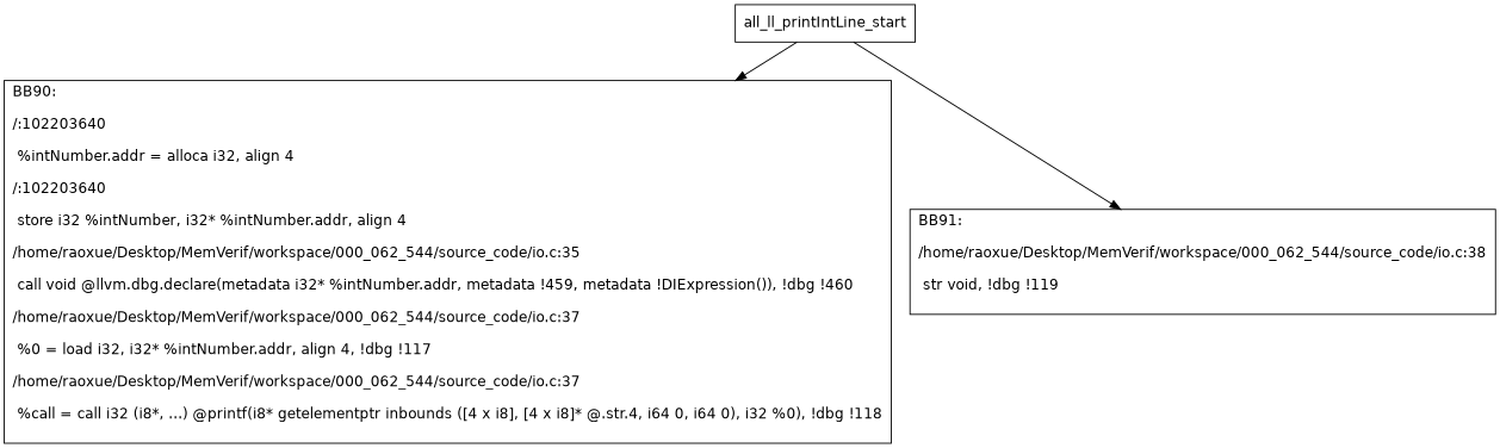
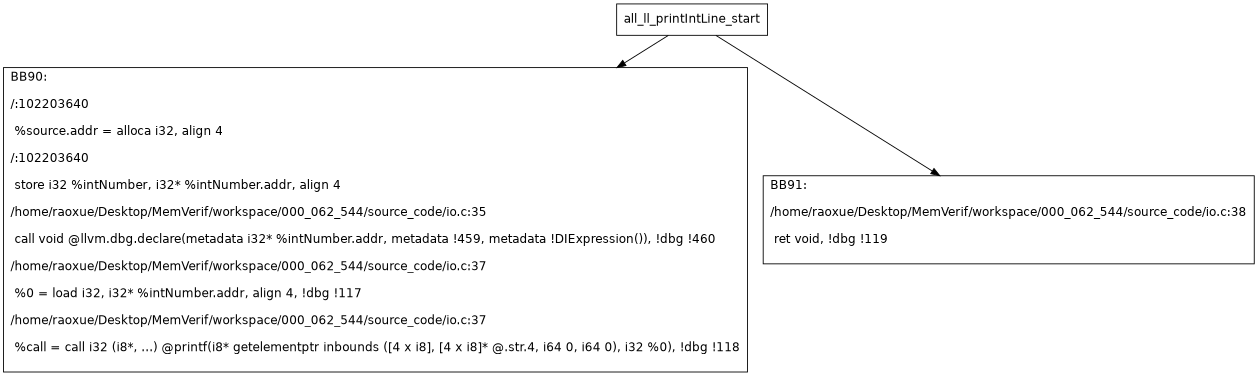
  digraph {
    fontname="DejaVu Sans"
    node [fontname="DejaVu Sans" shape=record]
    edge [fontname="DejaVu Sans"]
    n1 [label="{all_ll_printIntLine_start}"]
-   n2 [label="{BB90:\l\l/:102203640\l\n  %intNumber.addr = alloca i32, align 4\l\n/:102203640\l\n  store i32 %intNumber, i32* %intNumber.addr, align 4\l\n/home/raoxue/Desktop/MemVerif/workspace/000_062_544/source_code/io.c:35\l\n  call void @llvm.dbg.declare(metadata i32* %intNumber.addr, metadata !459, metadata !DIExpression()), !dbg !460\l\n/home/raoxue/Desktop/MemVerif/workspace/000_062_544/source_code/io.c:37\l\n  %0 = load i32, i32* %intNumber.addr, align 4, !dbg !117\l\n/home/raoxue/Desktop/MemVerif/workspace/000_062_544/source_code/io.c:37\l\n  %call = call i32 (i8*, ...) @printf(i8* getelementptr inbounds ([4 x i8], [4 x i8]* @.str.4, i64 0, i64 0), i32 %0), !dbg !118\l\n}"]
-   n3 [label="{BB91:\l\l/home/raoxue/Desktop/MemVerif/workspace/000_062_544/source_code/io.c:38\l\n  str void, !dbg !119\l\n}"]
+   n2 [label="{BB90:\l\l/:102203640\l\n  %source.addr = alloca i32, align 4\l\n/:102203640\l\n  store i32 %intNumber, i32* %intNumber.addr, align 4\l\n/home/raoxue/Desktop/MemVerif/workspace/000_062_544/source_code/io.c:35\l\n  call void @llvm.dbg.declare(metadata i32* %intNumber.addr, metadata !459, metadata !DIExpression()), !dbg !460\l\n/home/raoxue/Desktop/MemVerif/workspace/000_062_544/source_code/io.c:37\l\n  %0 = load i32, i32* %intNumber.addr, align 4, !dbg !117\l\n/home/raoxue/Desktop/MemVerif/workspace/000_062_544/source_code/io.c:37\l\n  %call = call i32 (i8*, ...) @printf(i8* getelementptr inbounds ([4 x i8], [4 x i8]* @.str.4, i64 0, i64 0), i32 %0), !dbg !118\l\n}"]
+   n3 [label="{BB91:\l\l/home/raoxue/Desktop/MemVerif/workspace/000_062_544/source_code/io.c:38\l\n  ret void, !dbg !119\l\n}"]
    n1 -> n2
    n1 -> n3
  }
